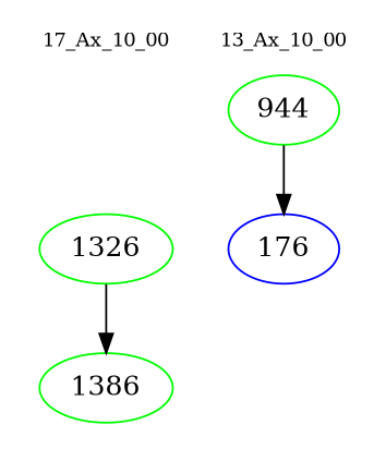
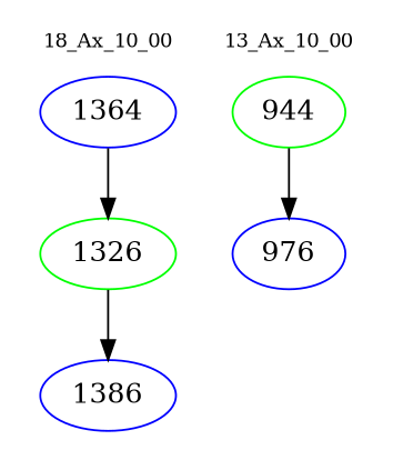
  digraph {
    node [color=blue]
    edge [color=black]
+   n1 [label=1364]
    n2 [color=green label=1326]
-   n3 [color=green label=1386]
+   n3 [label=1386]
    n4 [color=green label=944]
-   n5 [label=176]
+   n5 [label=976]
    subgraph cluster_1 {
      color=white
      fontsize=10
-     label="17_Ax_10_00"
+     label="18_Ax_10_00"
+     n1
      n2
      n3
    }
    subgraph cluster_2 {
      color=white
      fontsize=10
      label="13_Ax_10_00"
      n4
      n5
    }
+   n1 -> n2
    n2 -> n3
    n4 -> n5
  }
